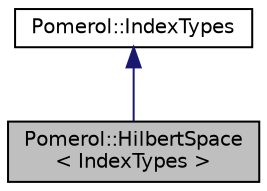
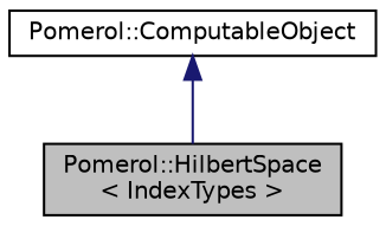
  digraph {
    node [color=black fontname=Helvetica fontsize=10 shape=record style=filled]
    n1 [fillcolor=grey75 fontcolor=black height=0.2 label="Pomerol::HilbertSpace\l\< IndexTypes \>" width=0.4]
-   n2 [fillcolor=white height=0.2 label="Pomerol::IndexTypes" width=0.4]
+   n2 [fillcolor=white height=0.2 label="Pomerol::ComputableObject" width=0.4]
    n2 -> n1 [color=midnightblue dir=back fontname=Helvetica fontsize=10 labelfontname=Helvetica labelfontsize=10 style=solid]
  }
